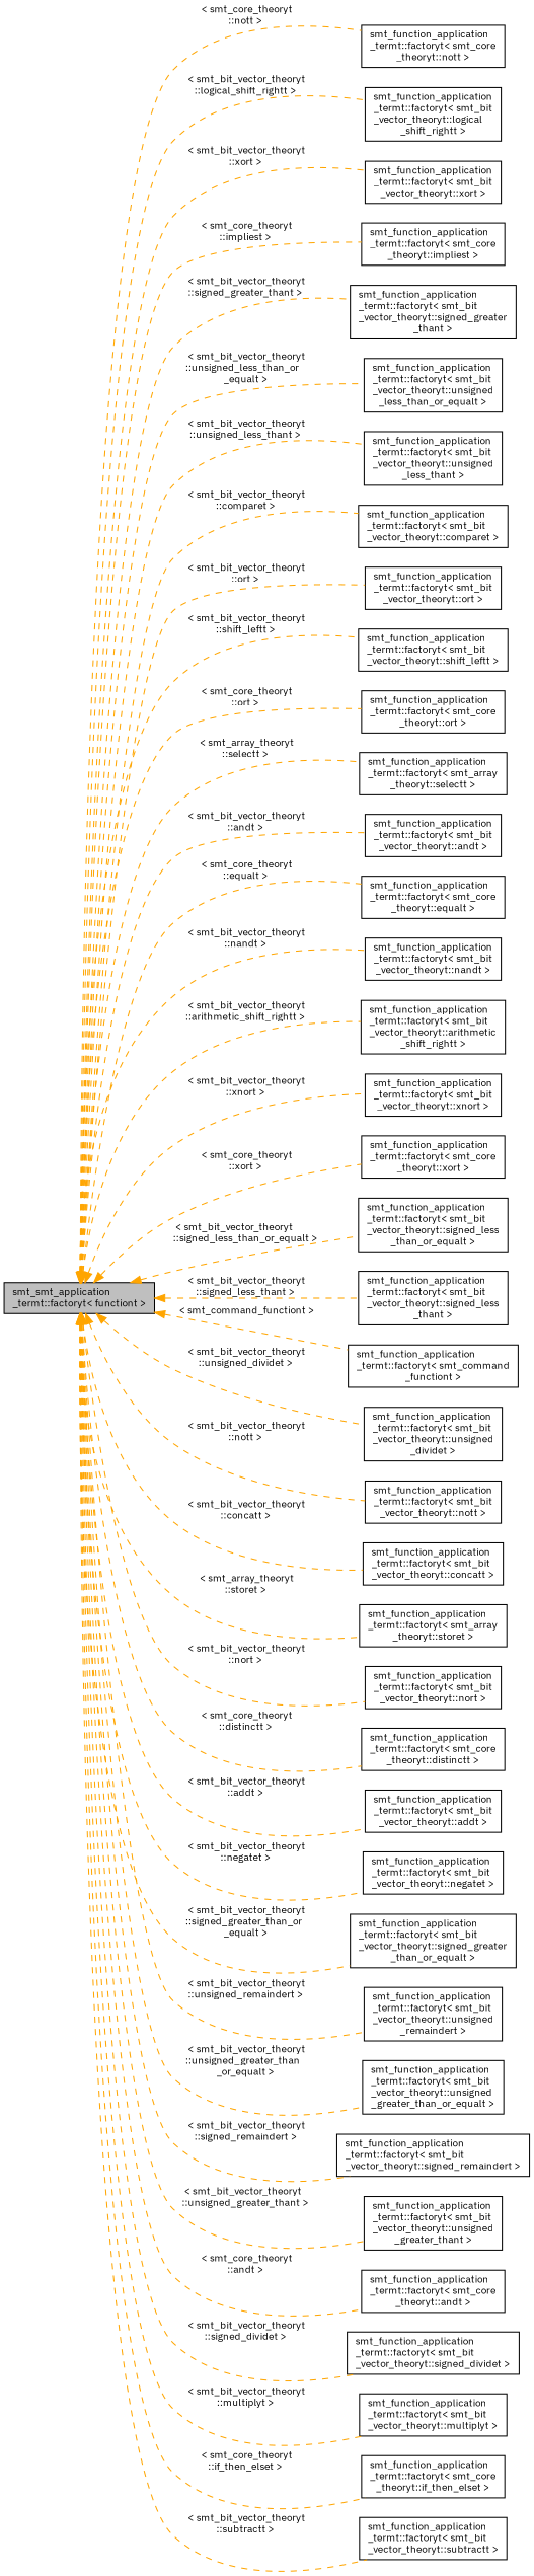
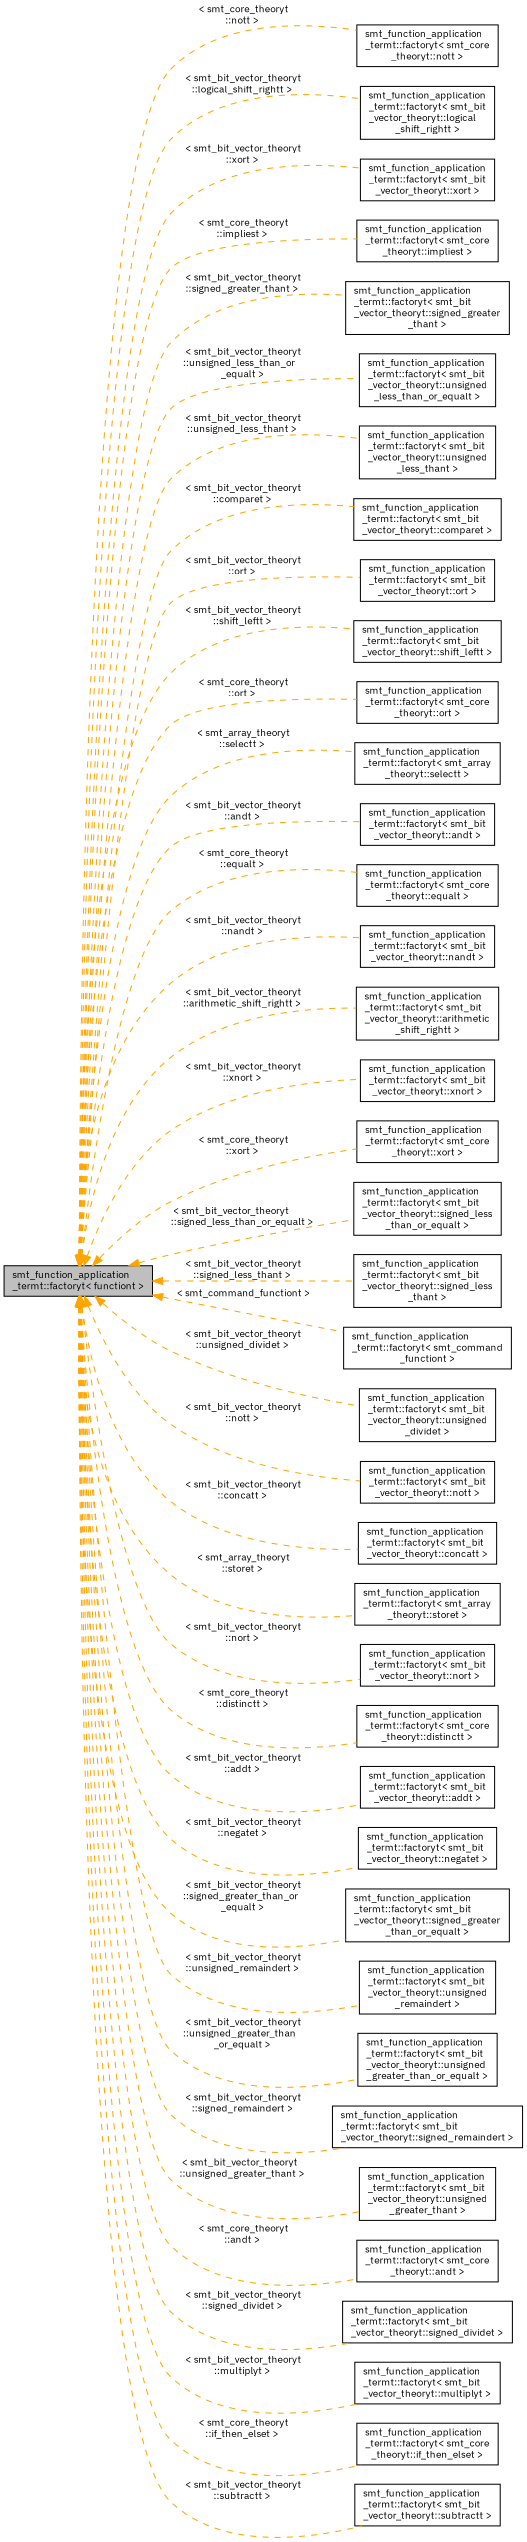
  digraph {
    rankdir=LR
    fontname="IBM Plex Sans"
    node [color=black fontname="IBM Plex Sans" fontsize=10 shape=record]
    edge [color=orange dir=back fontname="IBM Plex Sans" fontsize=10 labelfontname=Helvetica labelfontsize=10 style=dashed]
-   n1 [fillcolor=grey75 fontcolor=black height=0.2 label="smt_smt_application\l_termt::factoryt\< functiont \>" style=filled width=0.4]
+   n1 [fillcolor=grey75 fontcolor=black height=0.2 label="smt_function_application\l_termt::factoryt\< functiont \>" style=filled width=0.4]
    n2 [height=0.2 label="smt_function_application\l_termt::factoryt\< smt_core\l_theoryt::nott \>" width=0.4]
    n3 [height=0.2 label="smt_function_application\l_termt::factoryt\< smt_bit\l_vector_theoryt::logical\l_shift_rightt \>" width=0.4]
    n4 [height=0.2 label="smt_function_application\l_termt::factoryt\< smt_bit\l_vector_theoryt::xort \>" width=0.4]
    n5 [height=0.2 label="smt_function_application\l_termt::factoryt\< smt_core\l_theoryt::impliest \>" width=0.4]
    n6 [height=0.2 label="smt_function_application\l_termt::factoryt\< smt_bit\l_vector_theoryt::signed_greater\l_thant \>" width=0.4]
    n7 [height=0.2 label="smt_function_application\l_termt::factoryt\< smt_bit\l_vector_theoryt::unsigned\l_less_than_or_equalt \>" width=0.4]
    n8 [height=0.2 label="smt_function_application\l_termt::factoryt\< smt_bit\l_vector_theoryt::unsigned\l_less_thant \>" width=0.4]
    n9 [height=0.2 label="smt_function_application\l_termt::factoryt\< smt_bit\l_vector_theoryt::comparet \>" width=0.4]
    n10 [height=0.2 label="smt_function_application\l_termt::factoryt\< smt_bit\l_vector_theoryt::ort \>" width=0.4]
    n11 [height=0.2 label="smt_function_application\l_termt::factoryt\< smt_bit\l_vector_theoryt::shift_leftt \>" width=0.4]
    n12 [height=0.2 label="smt_function_application\l_termt::factoryt\< smt_core\l_theoryt::ort \>" width=0.4]
    n13 [height=0.2 label="smt_function_application\l_termt::factoryt\< smt_array\l_theoryt::selectt \>" width=0.4]
    n14 [height=0.2 label="smt_function_application\l_termt::factoryt\< smt_bit\l_vector_theoryt::andt \>" width=0.4]
    n15 [height=0.2 label="smt_function_application\l_termt::factoryt\< smt_core\l_theoryt::equalt \>" width=0.4]
    n16 [height=0.2 label="smt_function_application\l_termt::factoryt\< smt_bit\l_vector_theoryt::nandt \>" width=0.4]
    n17 [height=0.2 label="smt_function_application\l_termt::factoryt\< smt_bit\l_vector_theoryt::arithmetic\l_shift_rightt \>" width=0.4]
    n18 [height=0.2 label="smt_function_application\l_termt::factoryt\< smt_bit\l_vector_theoryt::xnort \>" width=0.4]
    n19 [height=0.2 label="smt_function_application\l_termt::factoryt\< smt_core\l_theoryt::xort \>" width=0.4]
    n20 [height=0.2 label="smt_function_application\l_termt::factoryt\< smt_bit\l_vector_theoryt::signed_less\l_than_or_equalt \>" width=0.4]
    n21 [height=0.2 label="smt_function_application\l_termt::factoryt\< smt_bit\l_vector_theoryt::signed_less\l_thant \>" width=0.4]
    n22 [height=0.2 label="smt_function_application\l_termt::factoryt\< smt_command\l_functiont \>" width=0.4]
    n23 [height=0.2 label="smt_function_application\l_termt::factoryt\< smt_bit\l_vector_theoryt::unsigned\l_dividet \>" width=0.4]
    n24 [height=0.2 label="smt_function_application\l_termt::factoryt\< smt_bit\l_vector_theoryt::nott \>" width=0.4]
    n25 [height=0.2 label="smt_function_application\l_termt::factoryt\< smt_bit\l_vector_theoryt::concatt \>" width=0.4]
    n26 [height=0.2 label="smt_function_application\l_termt::factoryt\< smt_array\l_theoryt::storet \>" width=0.4]
    n27 [height=0.2 label="smt_function_application\l_termt::factoryt\< smt_bit\l_vector_theoryt::nort \>" width=0.4]
    n28 [height=0.2 label="smt_function_application\l_termt::factoryt\< smt_core\l_theoryt::distinctt \>" width=0.4]
    n29 [height=0.2 label="smt_function_application\l_termt::factoryt\< smt_bit\l_vector_theoryt::addt \>" width=0.4]
    n30 [height=0.2 label="smt_function_application\l_termt::factoryt\< smt_bit\l_vector_theoryt::negatet \>" width=0.4]
    n31 [height=0.2 label="smt_function_application\l_termt::factoryt\< smt_bit\l_vector_theoryt::signed_greater\l_than_or_equalt \>" width=0.4]
    n32 [height=0.2 label="smt_function_application\l_termt::factoryt\< smt_bit\l_vector_theoryt::unsigned\l_remaindert \>" width=0.4]
    n33 [height=0.2 label="smt_function_application\l_termt::factoryt\< smt_bit\l_vector_theoryt::unsigned\l_greater_than_or_equalt \>" width=0.4]
    n34 [height=0.2 label="smt_function_application\l_termt::factoryt\< smt_bit\l_vector_theoryt::signed_remaindert \>" width=0.4]
    n35 [height=0.2 label="smt_function_application\l_termt::factoryt\< smt_bit\l_vector_theoryt::unsigned\l_greater_thant \>" width=0.4]
    n36 [height=0.2 label="smt_function_application\l_termt::factoryt\< smt_core\l_theoryt::andt \>" width=0.4]
    n37 [height=0.2 label="smt_function_application\l_termt::factoryt\< smt_bit\l_vector_theoryt::signed_dividet \>" width=0.4]
    n38 [height=0.2 label="smt_function_application\l_termt::factoryt\< smt_bit\l_vector_theoryt::multiplyt \>" width=0.4]
    n39 [height=0.2 label="smt_function_application\l_termt::factoryt\< smt_core\l_theoryt::if_then_elset \>" width=0.4]
    n40 [height=0.2 label="smt_function_application\l_termt::factoryt\< smt_bit\l_vector_theoryt::subtractt \>" width=0.4]
    n1 -> n2 [label=" \< smt_core_theoryt\l::nott \>"]
    n1 -> n3 [label=" \< smt_bit_vector_theoryt\l::logical_shift_rightt \>"]
    n1 -> n4 [label=" \< smt_bit_vector_theoryt\l::xort \>"]
    n1 -> n5 [label=" \< smt_core_theoryt\l::impliest \>"]
    n1 -> n6 [label=" \< smt_bit_vector_theoryt\l::signed_greater_thant \>"]
    n1 -> n7 [label=" \< smt_bit_vector_theoryt\l::unsigned_less_than_or\l_equalt \>"]
    n1 -> n8 [label=" \< smt_bit_vector_theoryt\l::unsigned_less_thant \>"]
    n1 -> n9 [label=" \< smt_bit_vector_theoryt\l::comparet \>"]
    n1 -> n10 [label=" \< smt_bit_vector_theoryt\l::ort \>"]
    n1 -> n11 [label=" \< smt_bit_vector_theoryt\l::shift_leftt \>"]
    n1 -> n12 [label=" \< smt_core_theoryt\l::ort \>"]
    n1 -> n13 [label=" \< smt_array_theoryt\l::selectt \>"]
    n1 -> n14 [label=" \< smt_bit_vector_theoryt\l::andt \>"]
    n1 -> n15 [label=" \< smt_core_theoryt\l::equalt \>"]
    n1 -> n16 [label=" \< smt_bit_vector_theoryt\l::nandt \>"]
    n1 -> n17 [label=" \< smt_bit_vector_theoryt\l::arithmetic_shift_rightt \>"]
    n1 -> n18 [label=" \< smt_bit_vector_theoryt\l::xnort \>"]
    n1 -> n19 [label=" \< smt_core_theoryt\l::xort \>"]
    n1 -> n20 [label=" \< smt_bit_vector_theoryt\l::signed_less_than_or_equalt \>"]
    n1 -> n21 [label=" \< smt_bit_vector_theoryt\l::signed_less_thant \>"]
    n1 -> n22 [label=" \< smt_command_functiont \>"]
    n1 -> n23 [label=" \< smt_bit_vector_theoryt\l::unsigned_dividet \>"]
    n1 -> n24 [label=" \< smt_bit_vector_theoryt\l::nott \>"]
    n1 -> n25 [label=" \< smt_bit_vector_theoryt\l::concatt \>"]
    n1 -> n26 [label=" \< smt_array_theoryt\l::storet \>"]
    n1 -> n27 [label=" \< smt_bit_vector_theoryt\l::nort \>"]
    n1 -> n28 [label=" \< smt_core_theoryt\l::distinctt \>"]
    n1 -> n29 [label=" \< smt_bit_vector_theoryt\l::addt \>"]
    n1 -> n30 [label=" \< smt_bit_vector_theoryt\l::negatet \>"]
    n1 -> n31 [label=" \< smt_bit_vector_theoryt\l::signed_greater_than_or\l_equalt \>"]
    n1 -> n32 [label=" \< smt_bit_vector_theoryt\l::unsigned_remaindert \>"]
    n1 -> n33 [label=" \< smt_bit_vector_theoryt\l::unsigned_greater_than\l_or_equalt \>"]
    n1 -> n34 [label=" \< smt_bit_vector_theoryt\l::signed_remaindert \>"]
    n1 -> n35 [label=" \< smt_bit_vector_theoryt\l::unsigned_greater_thant \>"]
    n1 -> n36 [label=" \< smt_core_theoryt\l::andt \>"]
    n1 -> n37 [label=" \< smt_bit_vector_theoryt\l::signed_dividet \>"]
    n1 -> n38 [label=" \< smt_bit_vector_theoryt\l::multiplyt \>"]
    n1 -> n39 [label=" \< smt_core_theoryt\l::if_then_elset \>"]
    n1 -> n40 [label=" \< smt_bit_vector_theoryt\l::subtractt \>"]
  }
